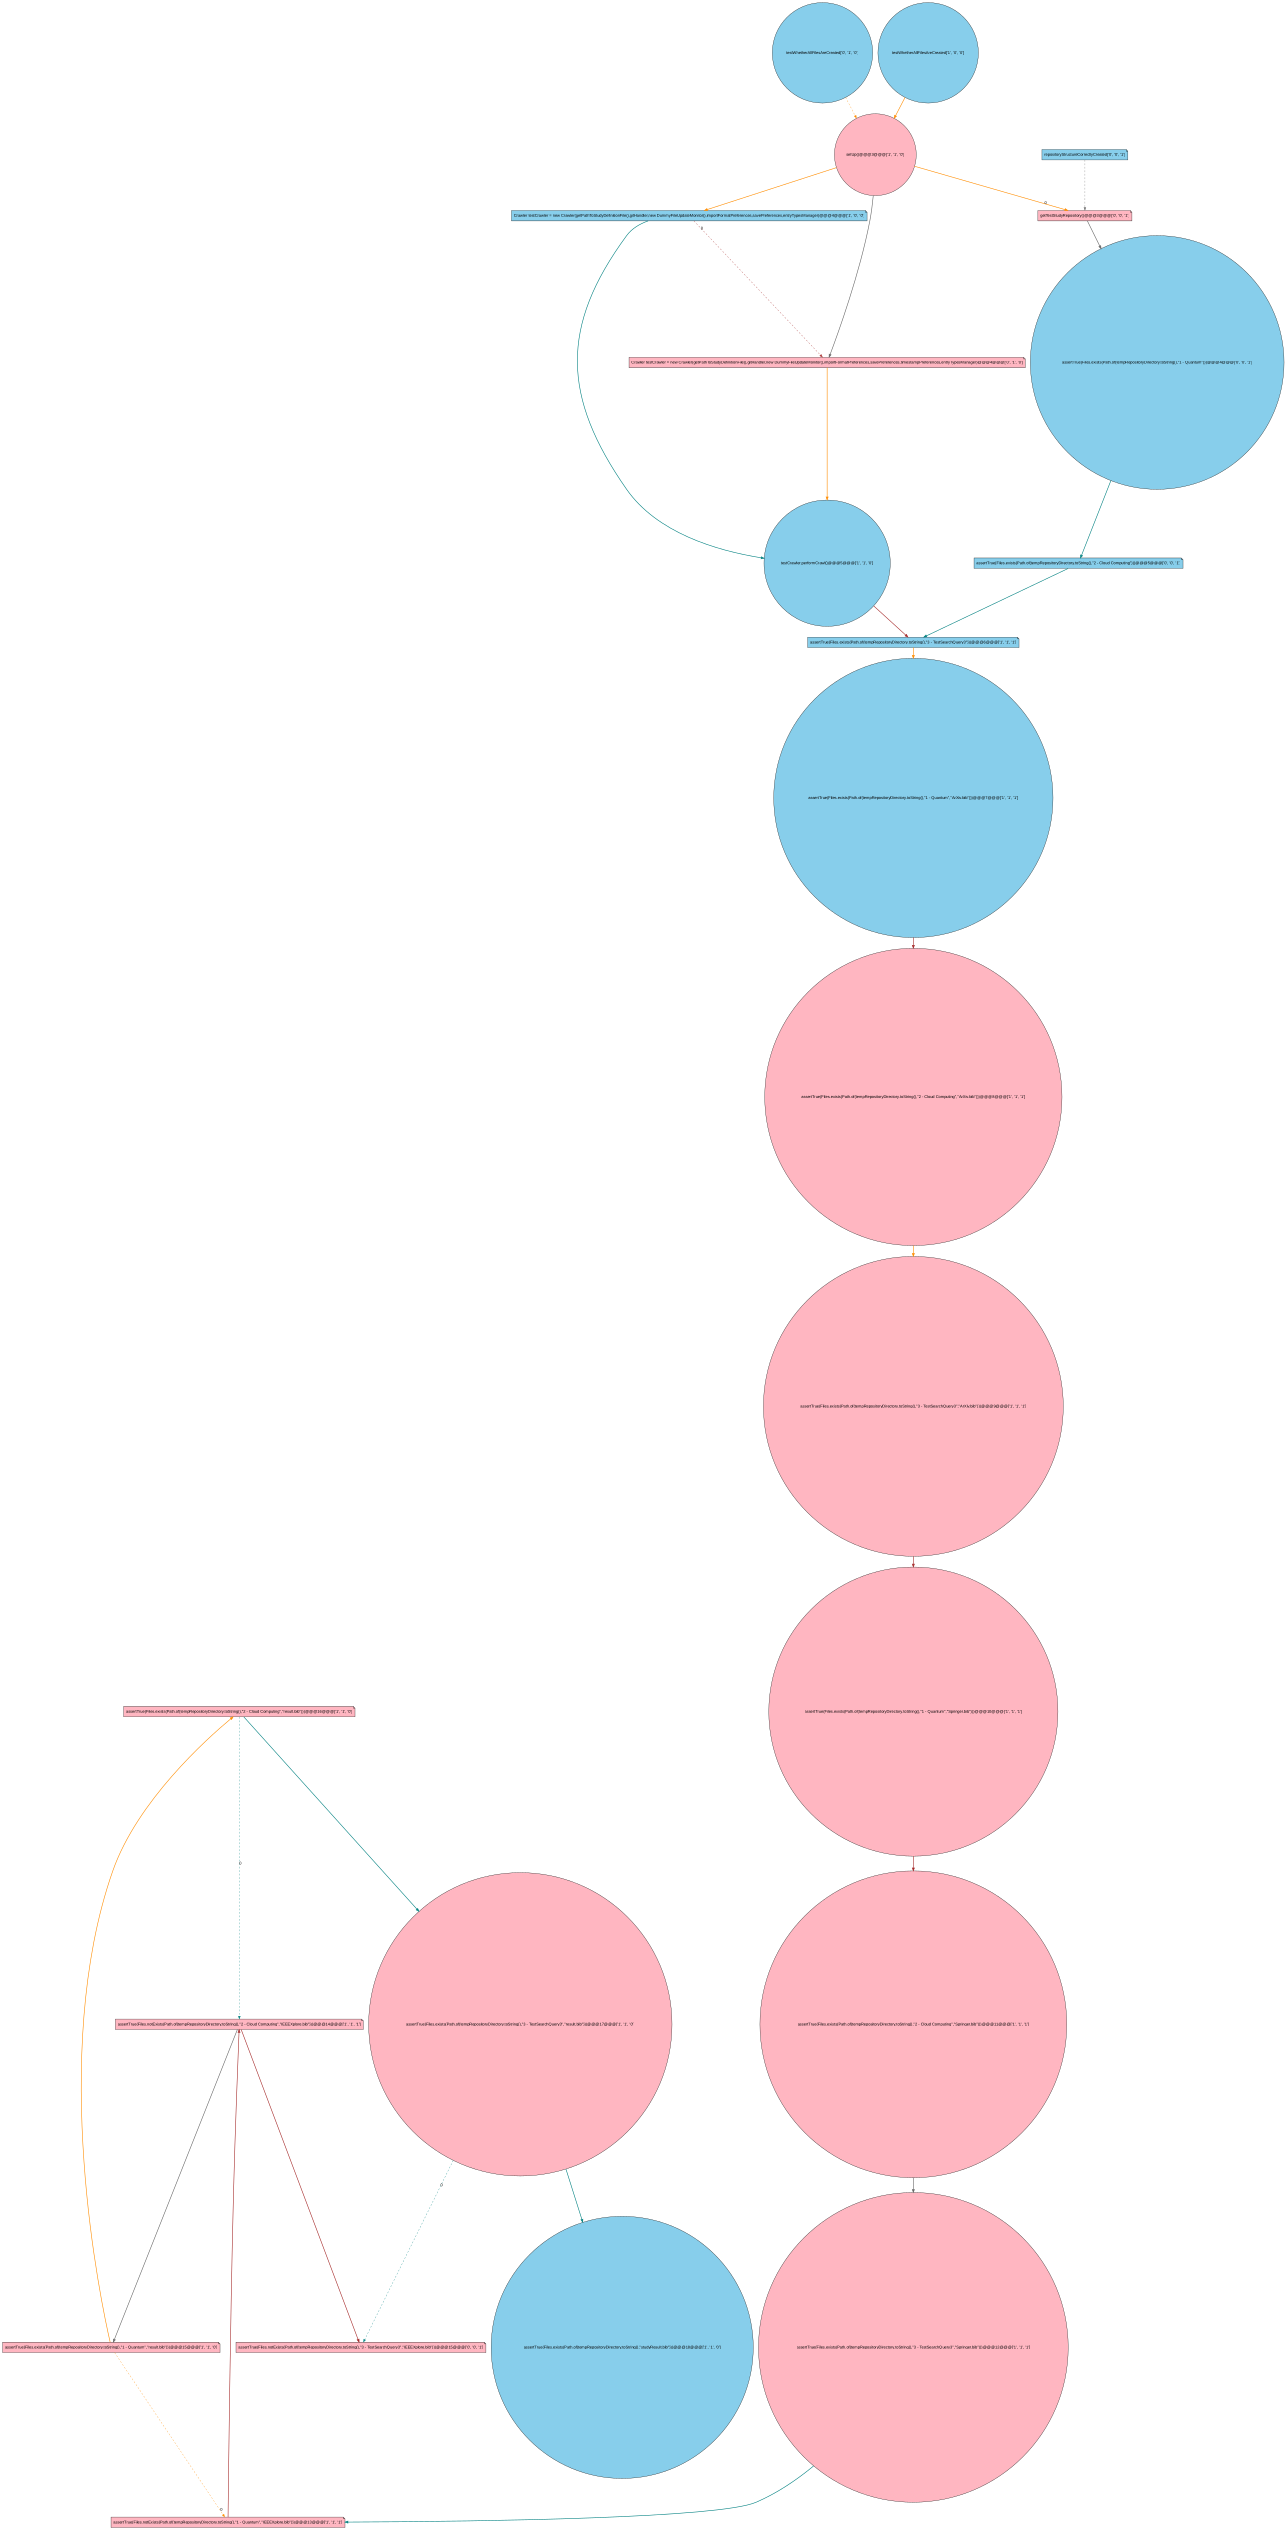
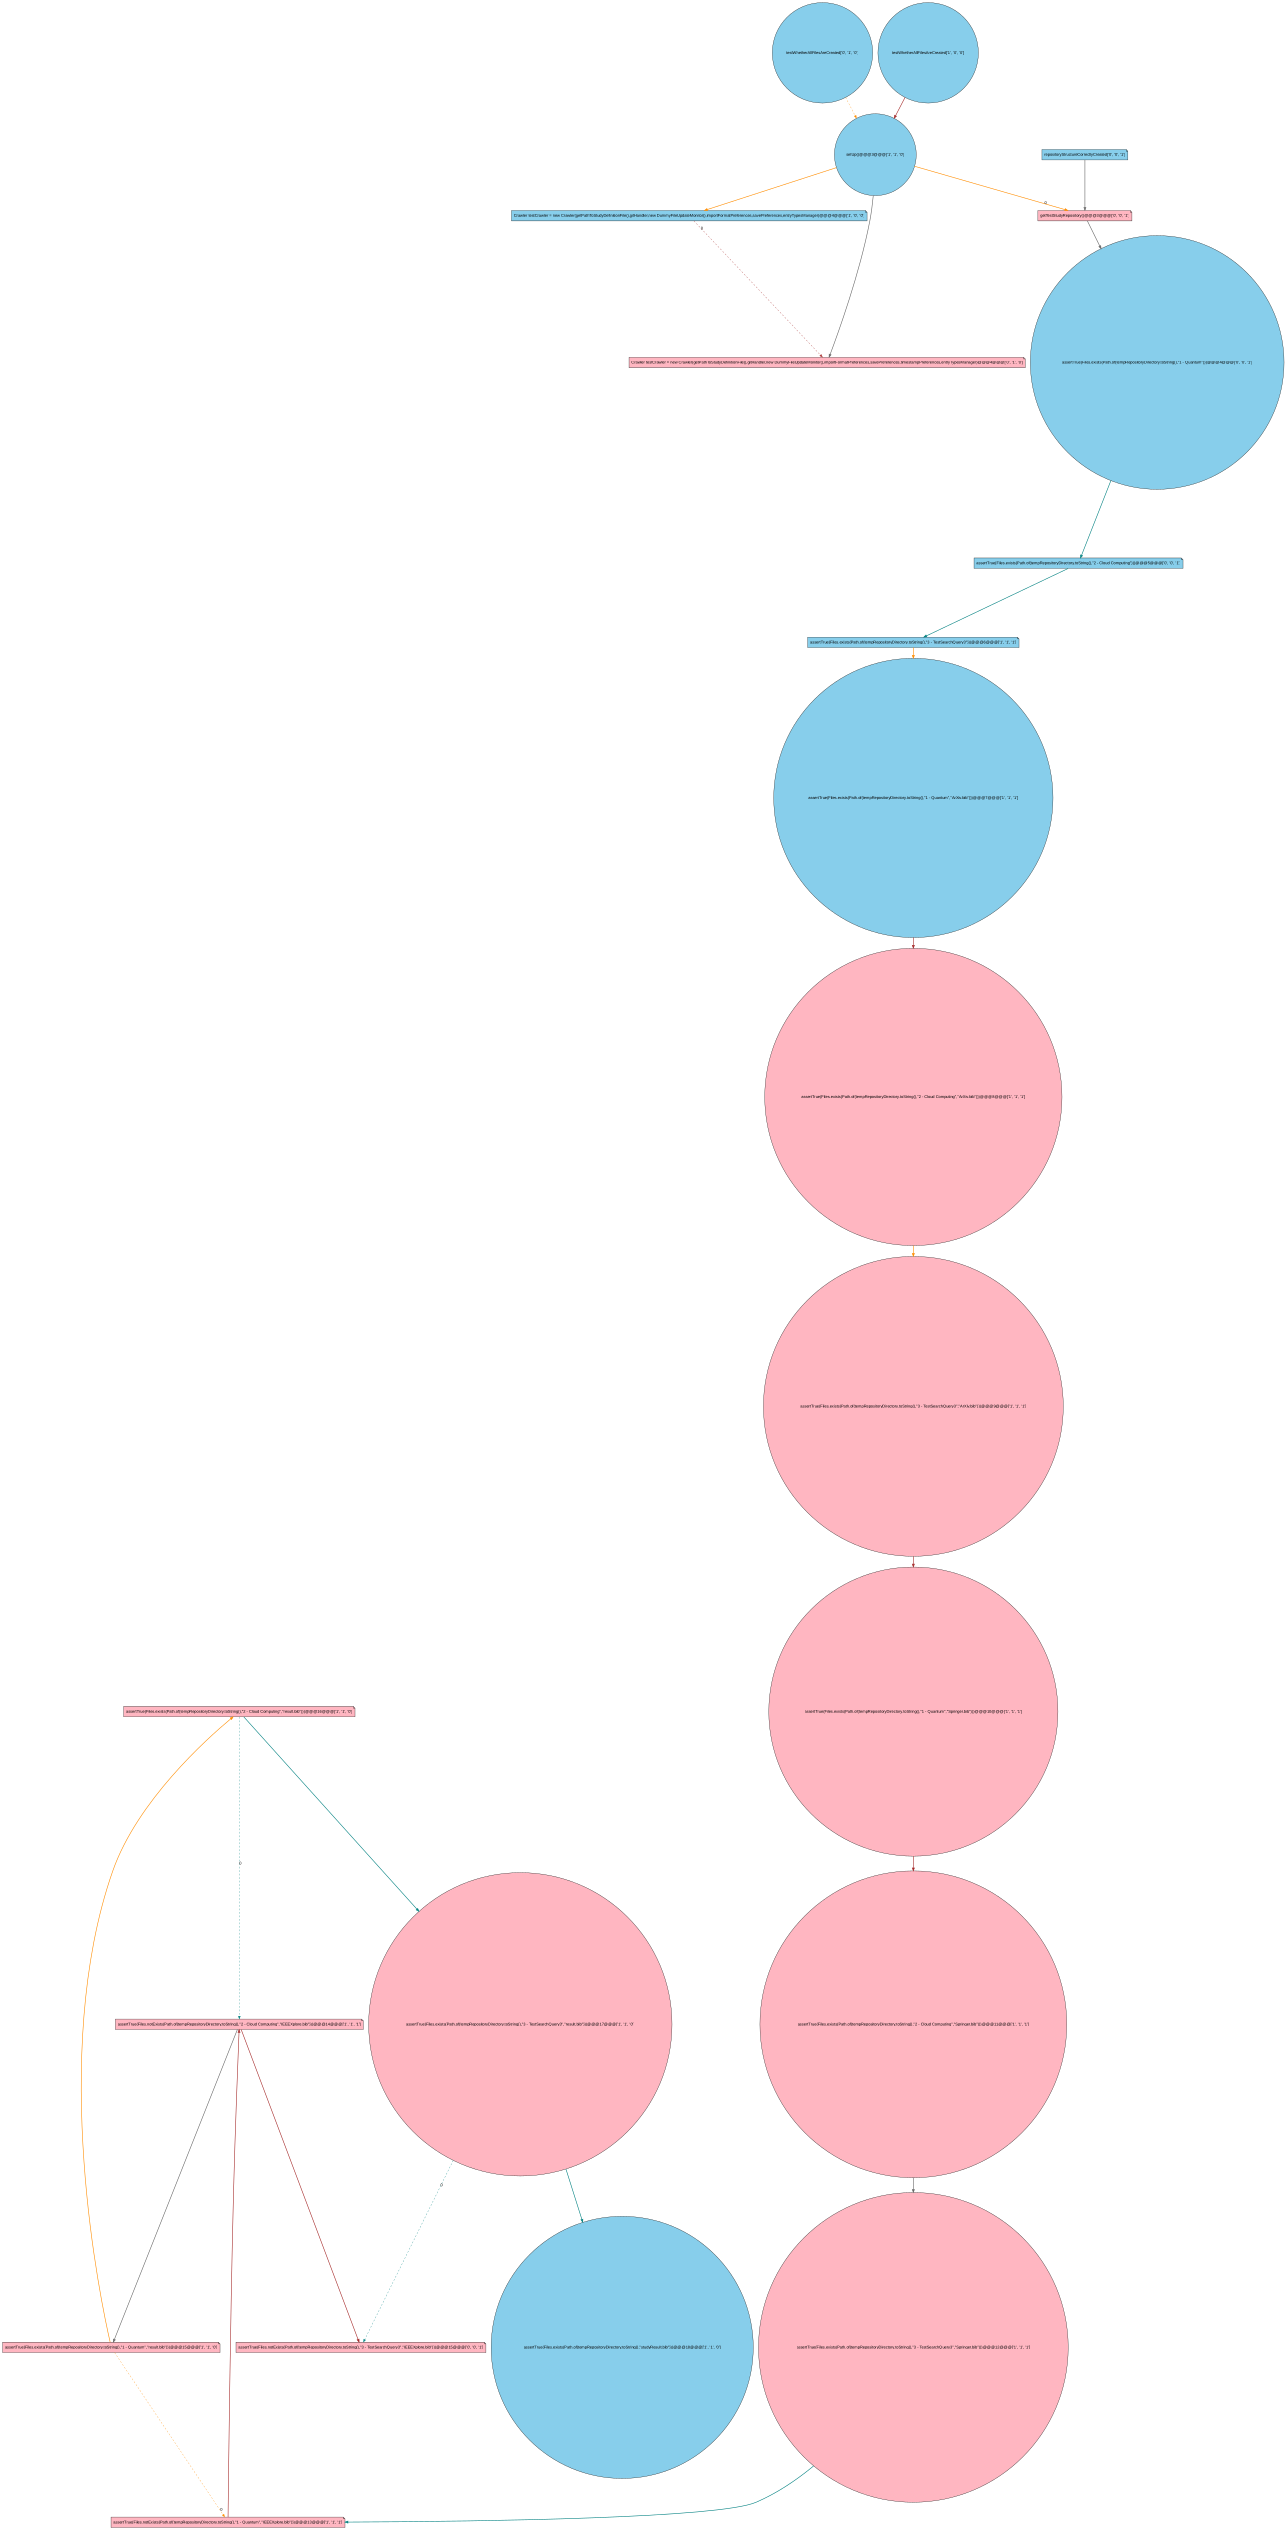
  digraph {
    fontname="Liberation Sans"
    node [fillcolor=lightpink fontname="Liberation Sans" shape=circle style=filled]
    edge [color=darkorange fontname="Liberation Sans" style=bold]
    n1 [label="assertTrue(Files.exists(Path.of(tempRepositoryDirectory.toString(),\"2 - Cloud Computing\",\"result.bib\")))@@@16@@@['1', '1', '0']" shape=note]
    n2 [label="assertTrue(Files.exists(Path.of(tempRepositoryDirectory.toString(),\"3 - TestSearchQuery3\",\"result.bib\")))@@@17@@@['1', '1', '0']"]
    n3 [label="assertTrue(Files.notExists(Path.of(tempRepositoryDirectory.toString(),\"2 - Cloud Computing\",\"IEEEXplore.bib\")))@@@14@@@['1', '1', '1']" shape=note]
    n4 [fillcolor=skyblue label="assertTrue(Files.exists(Path.of(tempRepositoryDirectory.toString(),\"studyResult.bib\")))@@@18@@@['1', '1', '0']"]
    n5 [label="assertTrue(Files.notExists(Path.of(tempRepositoryDirectory.toString(),\"3 - TestSearchQuery3\",\"IEEEXplore.bib\")))@@@15@@@['0', '0', '1']" shape=note]
    n6 [label="assertTrue(Files.exists(Path.of(tempRepositoryDirectory.toString(),\"1 - Quantum\",\"result.bib\")))@@@15@@@['1', '1', '0']" shape=note]
    n7 [label="assertTrue(Files.exists(Path.of(tempRepositoryDirectory.toString(),\"2 - Cloud Computing\",\"Springer.bib\")))@@@11@@@['1', '1', '1']"]
    n8 [label="assertTrue(Files.exists(Path.of(tempRepositoryDirectory.toString(),\"3 - TestSearchQuery3\",\"Springer.bib\")))@@@12@@@['1', '1', '1']"]
    n9 [label="assertTrue(Files.notExists(Path.of(tempRepositoryDirectory.toString(),\"1 - Quantum\",\"IEEEXplore.bib\")))@@@13@@@['1', '1', '1']" shape=note]
-   n10 [fillcolor=skyblue label="testCrawler.performCrawl()@@@5@@@['1', '1', '0']"]
    n11 [fillcolor=skyblue label="assertTrue(Files.exists(Path.of(tempRepositoryDirectory.toString(),\"3 - TestSearchQuery3\")))@@@6@@@['1', '1', '1']" shape=note]
    n12 [fillcolor=skyblue label="assertTrue(Files.exists(Path.of(tempRepositoryDirectory.toString(),\"1 - Quantum\",\"ArXiv.bib\")))@@@7@@@['1', '1', '1']"]
    n13 [label="assertTrue(Files.exists(Path.of(tempRepositoryDirectory.toString(),\"3 - TestSearchQuery3\",\"ArXiv.bib\")))@@@9@@@['1', '1', '1']"]
    n14 [label="assertTrue(Files.exists(Path.of(tempRepositoryDirectory.toString(),\"1 - Quantum\",\"Springer.bib\")))@@@10@@@['1', '1', '1']"]
    n15 [label="assertTrue(Files.exists(Path.of(tempRepositoryDirectory.toString(),\"2 - Cloud Computing\",\"ArXiv.bib\")))@@@8@@@['1', '1', '1']"]
    n16 [fillcolor=skyblue label="repositoryStructureCorrectlyCreated['0', '0', '1']" shape=note]
    n17 [label="getTestStudyRepository()@@@3@@@['0', '0', '1']" shape=note]
    n18 [fillcolor=skyblue label="assertTrue(Files.exists(Path.of(tempRepositoryDirectory.toString(),\"1 - Quantum\")))@@@4@@@['0', '0', '1']"]
    n19 [fillcolor=skyblue label="testWhetherAllFilesAreCreated['0', '1', '0']"]
-   n20 [label="setUp()@@@3@@@['1', '1', '0']"]
+   n20 [fillcolor=skyblue label="setUp()@@@3@@@['1', '1', '0']"]
    n21 [label="Crawler testCrawler = new Crawler(getPathToStudyDefinitionFile(),gitHandler,new DummyFileUpdateMonitor(),importFormatPreferences,savePreferences,timestampPreferences,entryTypesManager)@@@4@@@['0', '1', '0']" shape=note]
    n22 [fillcolor=skyblue label="Crawler testCrawler = new Crawler(getPathToStudyDefinitionFile(),gitHandler,new DummyFileUpdateMonitor(),importFormatPreferences,savePreferences,entryTypesManager)@@@4@@@['1', '0', '0']" shape=note]
    n23 [fillcolor=skyblue label="assertTrue(Files.exists(Path.of(tempRepositoryDirectory.toString(),\"2 - Cloud Computing\")))@@@5@@@['0', '0', '1']" shape=note]
    n24 [fillcolor=skyblue label="testWhetherAllFilesAreCreated['1', '0', '0']"]
    n1 -> n2 [color=teal]
    n1 -> n3 [color=teal label=0 style=dashed]
    n2 -> n4 [color=teal]
    n2 -> n5 [color=teal label=0 style=dashed]
    n3 -> n5 [color=brown]
    n3 -> n6 [color=gray40]
    n6 -> n1
    n6 -> n9 [label=0 style=dashed]
    n7 -> n8 [color=gray40]
    n8 -> n9 [color=teal]
    n9 -> n3 [color=brown]
-   n10 -> n11 [color=brown]
    n11 -> n12
    n12 -> n15 [color=brown]
    n13 -> n14 [color=brown]
    n14 -> n7 [color=brown]
    n15 -> n13
-   n16 -> n17 [color=gray40 style=dashed]
+   n16 -> n17 [color=gray40]
    n17 -> n18 [color=gray40]
    n18 -> n23 [color=teal]
    n19 -> n20 [style=dashed]
    n20 -> n17 [label=0]
    n20 -> n21 [color=gray40]
    n20 -> n22
-   n21 -> n10
-   n22 -> n10 [color=teal]
    n22 -> n21 [color=brown label=0 style=dashed]
    n23 -> n11 [color=teal]
-   n24 -> n20
+   n24 -> n20 [color=brown]
  }
